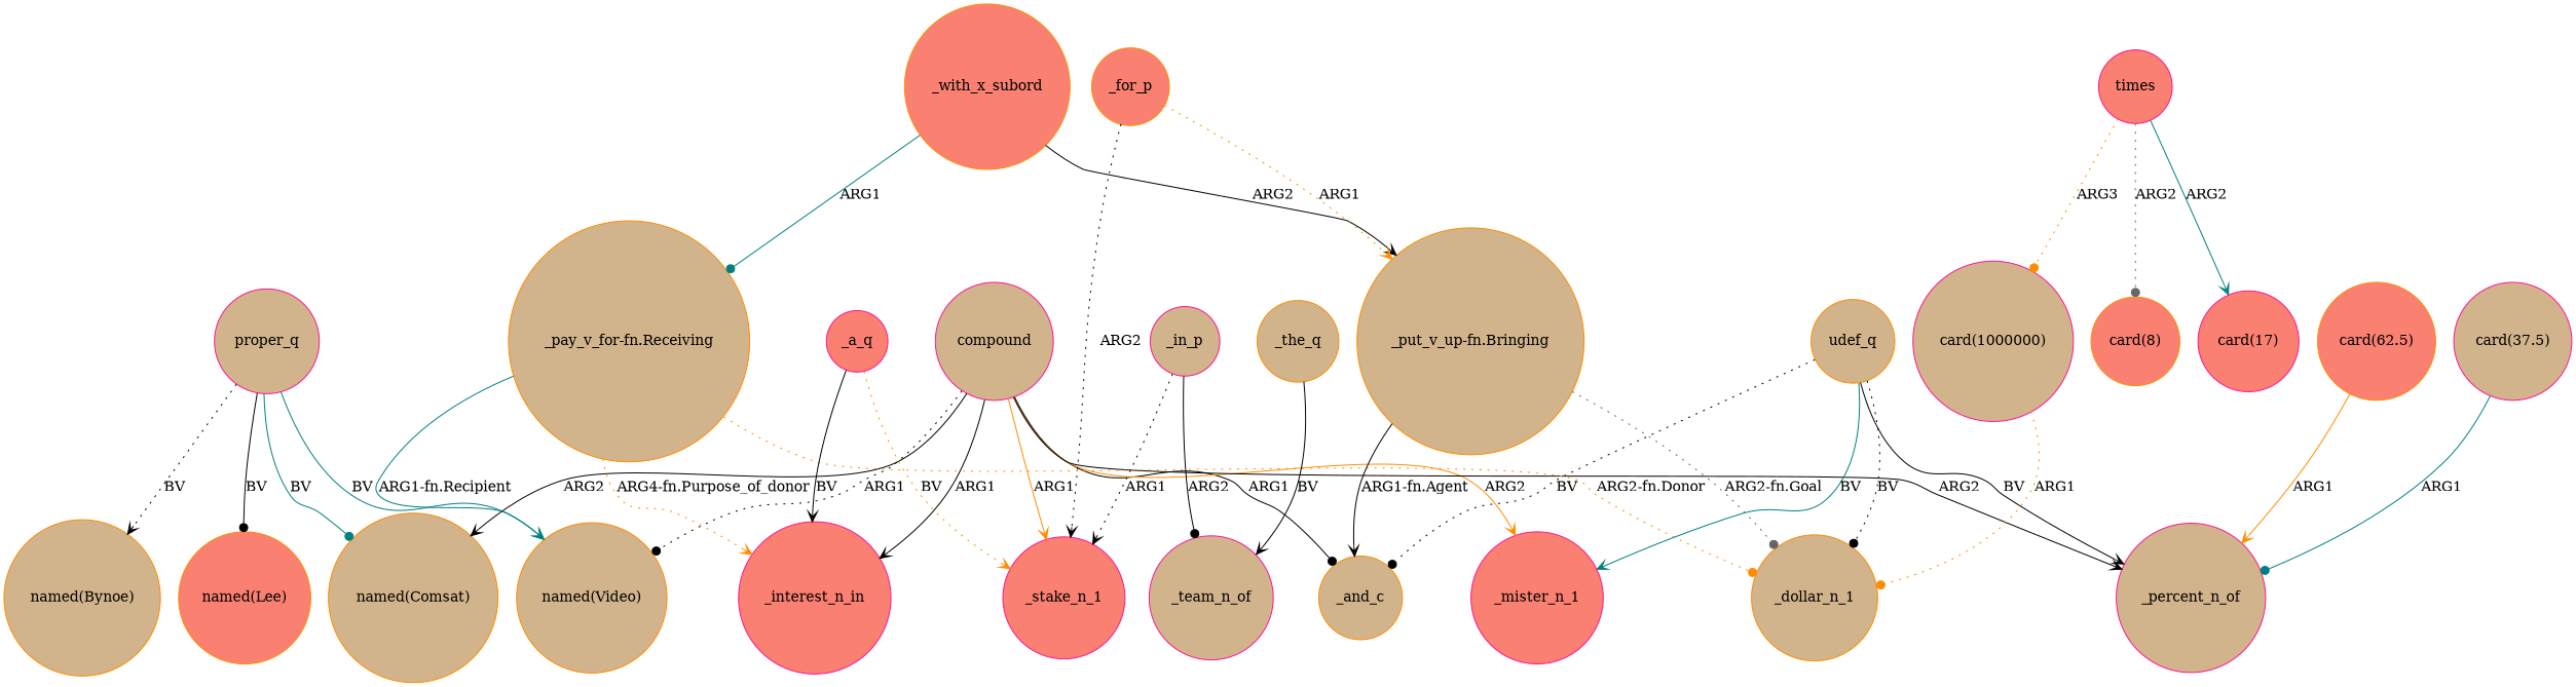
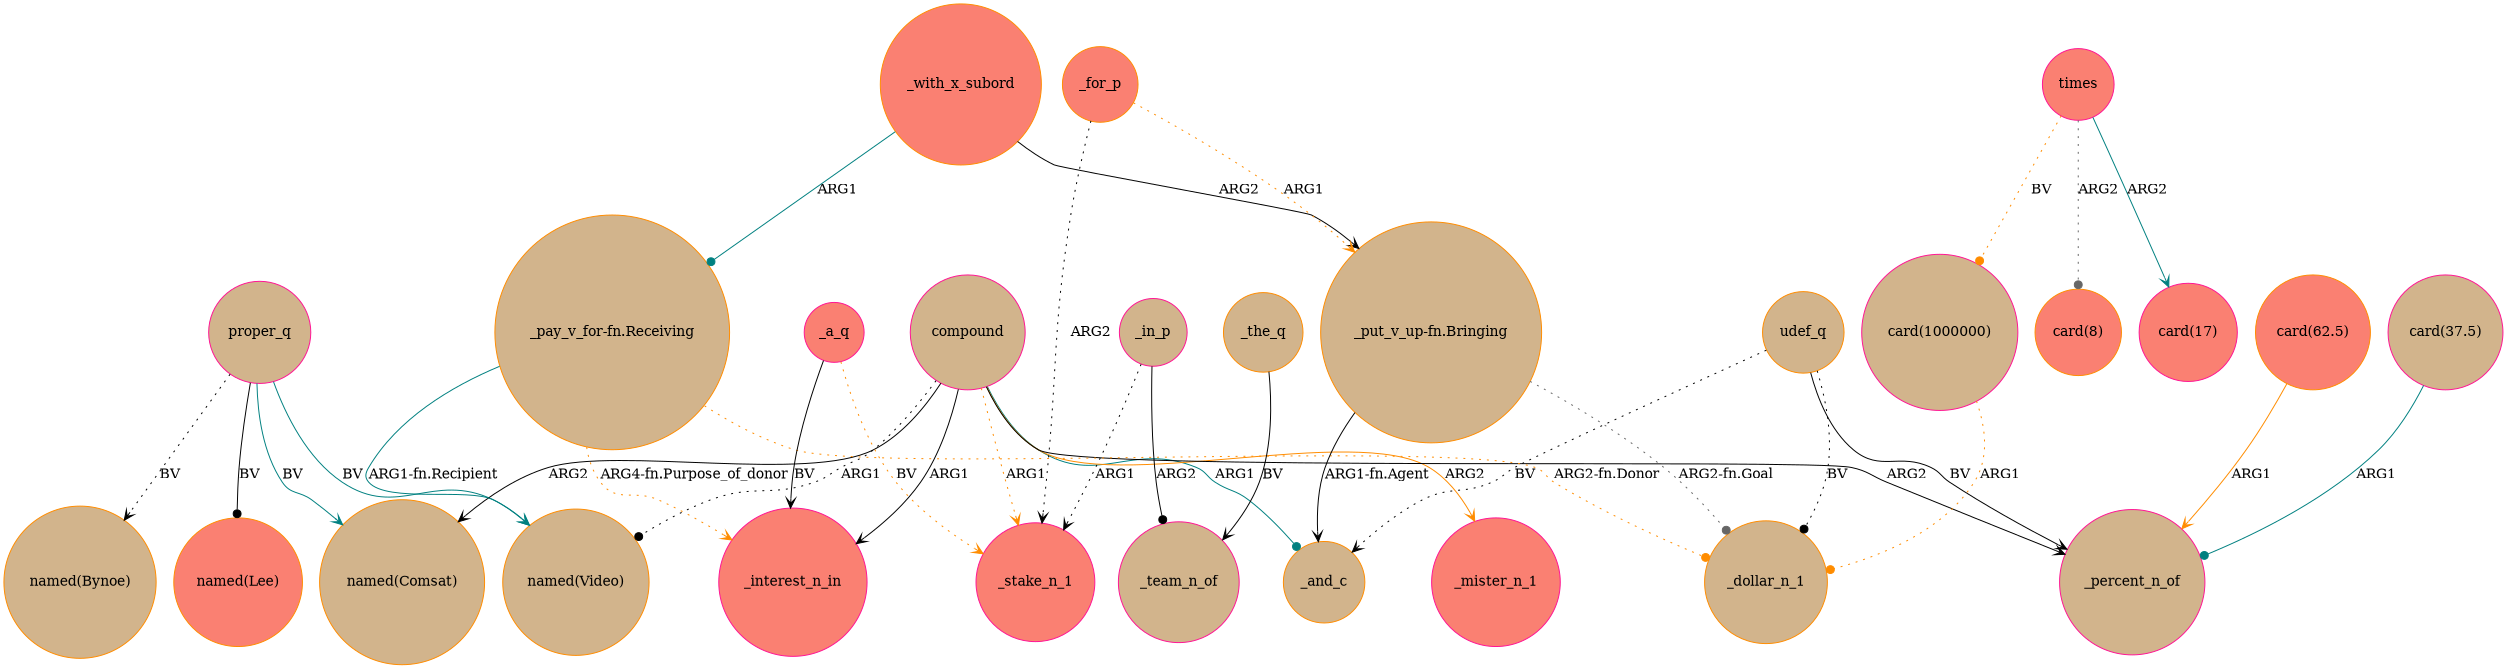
  digraph {
    node [color=darkorange fillcolor=tan shape=circle style=filled]
    edge [arrowhead=vee color=black style=solid]
    proper_q [color=deeppink]
    "named(Bynoe)"
    "named(Comsat)"
    "named(Video)"
    "named(Lee)" [fillcolor=salmon]
    compound [color=deeppink]
    _and_c
    _mister_n_1 [color=deeppink fillcolor=salmon]
    _interest_n_in [color=deeppink fillcolor=salmon]
    _percent_n_of [color=deeppink]
    _stake_n_1 [color=deeppink fillcolor=salmon]
    "_pay_v_for-fn.Receiving"
    _dollar_n_1
    times [color=deeppink fillcolor=salmon]
    "card(1000000)" [color=deeppink]
    "card(17)" [color=deeppink fillcolor=salmon]
    "card(8)" [fillcolor=salmon]
    "card(62.5)" [fillcolor=salmon]
    _a_q [color=deeppink fillcolor=salmon]
    udef_q
    _in_p [color=deeppink]
    _team_n_of [color=deeppink]
    _with_x_subord [fillcolor=salmon]
    "_put_v_up-fn.Bringing"
    _the_q
    "card(37.5)" [color=deeppink]
    _for_p [fillcolor=salmon]
    proper_q -> "named(Bynoe)" [label=BV style=dotted]
-   proper_q -> "named(Comsat)" [arrowhead=dot color=teal label=BV]
+   proper_q -> "named(Comsat)" [color=teal label=BV]
    proper_q -> "named(Video)" [color=teal label=BV]
    proper_q -> "named(Lee)" [arrowhead=dot label=BV]
    compound -> "named(Comsat)" [label=ARG2]
    compound -> "named(Video)" [arrowhead=dot label=ARG1 style=dotted]
-   compound -> _and_c [arrowhead=dot label=ARG1]
+   compound -> _and_c [arrowhead=dot color=teal label=ARG1]
    compound -> _mister_n_1 [color=darkorange label=ARG2]
    compound -> _interest_n_in [label=ARG1]
    compound -> _percent_n_of [label=ARG2]
-   compound -> _stake_n_1 [color=darkorange label=ARG1]
+   compound -> _stake_n_1 [color=darkorange label=ARG1 style=dotted]
    "_pay_v_for-fn.Receiving" -> "named(Video)" [color=teal label="ARG1-fn.Recipient"]
    "_pay_v_for-fn.Receiving" -> _interest_n_in [color=darkorange label="ARG4-fn.Purpose_of_donor" style=dotted]
    "_pay_v_for-fn.Receiving" -> _dollar_n_1 [arrowhead=dot color=darkorange label="ARG2-fn.Donor" style=dotted]
-   times -> "card(1000000)" [arrowhead=dot color=darkorange label=ARG3 style=dotted]
+   times -> "card(1000000)" [arrowhead=dot color=darkorange label=BV style=dotted]
    times -> "card(17)" [color=teal label=ARG2]
    times -> "card(8)" [arrowhead=dot color=gray40 label=ARG2 style=dotted]
    "card(1000000)" -> _dollar_n_1 [arrowhead=dot color=darkorange label=ARG1 style=dotted]
    "card(62.5)" -> _percent_n_of [color=darkorange label=ARG1]
    _a_q -> _interest_n_in [label=BV]
    _a_q -> _stake_n_1 [color=darkorange label=BV style=dotted]
-   udef_q -> _and_c [arrowhead=dot label=BV style=dotted]
-   udef_q -> _mister_n_1 [color=teal label=BV]
+   udef_q -> _and_c [label=BV style=dotted]
    udef_q -> _percent_n_of [label=BV]
    udef_q -> _dollar_n_1 [arrowhead=dot label=BV style=dotted]
    _in_p -> _stake_n_1 [label=ARG1 style=dotted]
    _in_p -> _team_n_of [arrowhead=dot label=ARG2]
    _with_x_subord -> "_pay_v_for-fn.Receiving" [arrowhead=dot color=teal label=ARG1]
    _with_x_subord -> "_put_v_up-fn.Bringing" [label=ARG2]
    "_put_v_up-fn.Bringing" -> _and_c [label="ARG1-fn.Agent"]
    "_put_v_up-fn.Bringing" -> _dollar_n_1 [arrowhead=dot color=gray40 label="ARG2-fn.Goal" style=dotted]
    _the_q -> _team_n_of [label=BV]
    "card(37.5)" -> _percent_n_of [arrowhead=dot color=teal label=ARG1]
    _for_p -> _stake_n_1 [label=ARG2 style=dotted]
    _for_p -> "_put_v_up-fn.Bringing" [color=darkorange label=ARG1 style=dotted]
  }
